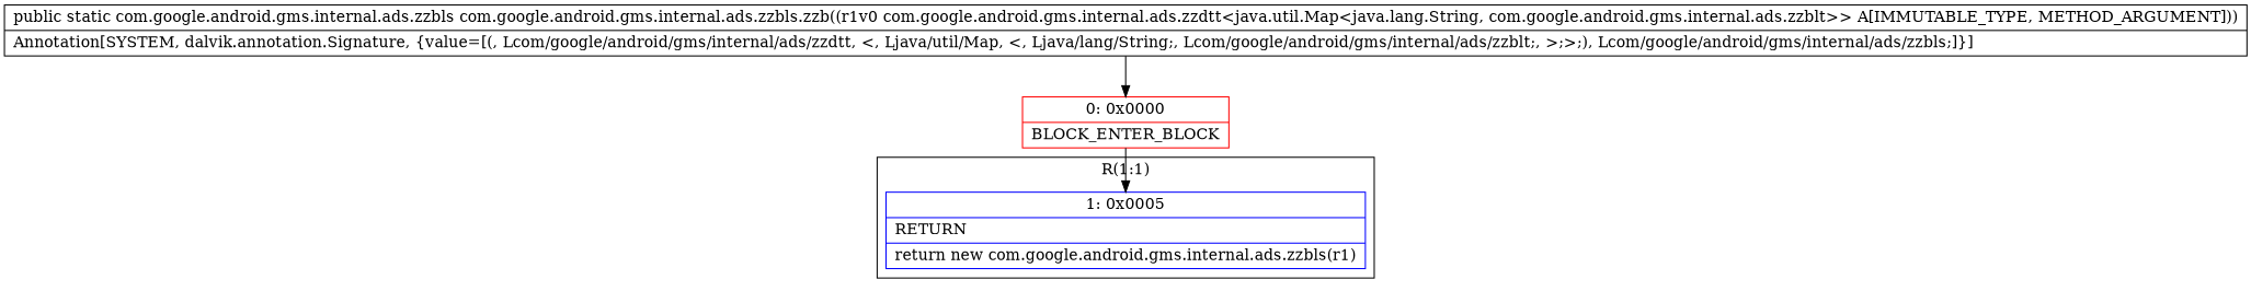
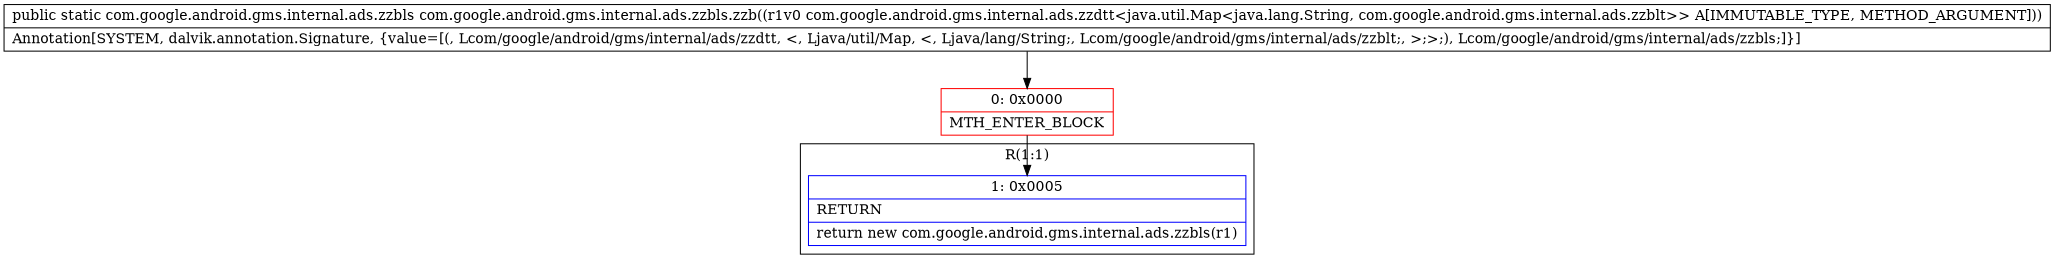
  digraph {
    node [shape=record]
    n1 [color=blue label="{1\:\ 0x0005|RETURN\l|return new com.google.android.gms.internal.ads.zzbls(r1)\l}"]
-   n2 [color=red label="{0\:\ 0x0000|BLOCK_ENTER_BLOCK\l}"]
+   n2 [color=red label="{0\:\ 0x0000|MTH_ENTER_BLOCK\l}"]
    n3 [label="{public static com.google.android.gms.internal.ads.zzbls com.google.android.gms.internal.ads.zzbls.zzb((r1v0 com.google.android.gms.internal.ads.zzdtt\<java.util.Map\<java.lang.String, com.google.android.gms.internal.ads.zzblt\>\> A[IMMUTABLE_TYPE, METHOD_ARGUMENT]))  | Annotation[SYSTEM, dalvik.annotation.Signature, \{value=[(, Lcom\/google\/android\/gms\/internal\/ads\/zzdtt, \<, Ljava\/util\/Map, \<, Ljava\/lang\/String;, Lcom\/google\/android\/gms\/internal\/ads\/zzblt;, \>;\>;), Lcom\/google\/android\/gms\/internal\/ads\/zzbls;]\}]\l}"]
    subgraph cluster_1 {
      label="R(1:1)"
      n1
    }
    n2 -> n1
    n3 -> n2
  }
